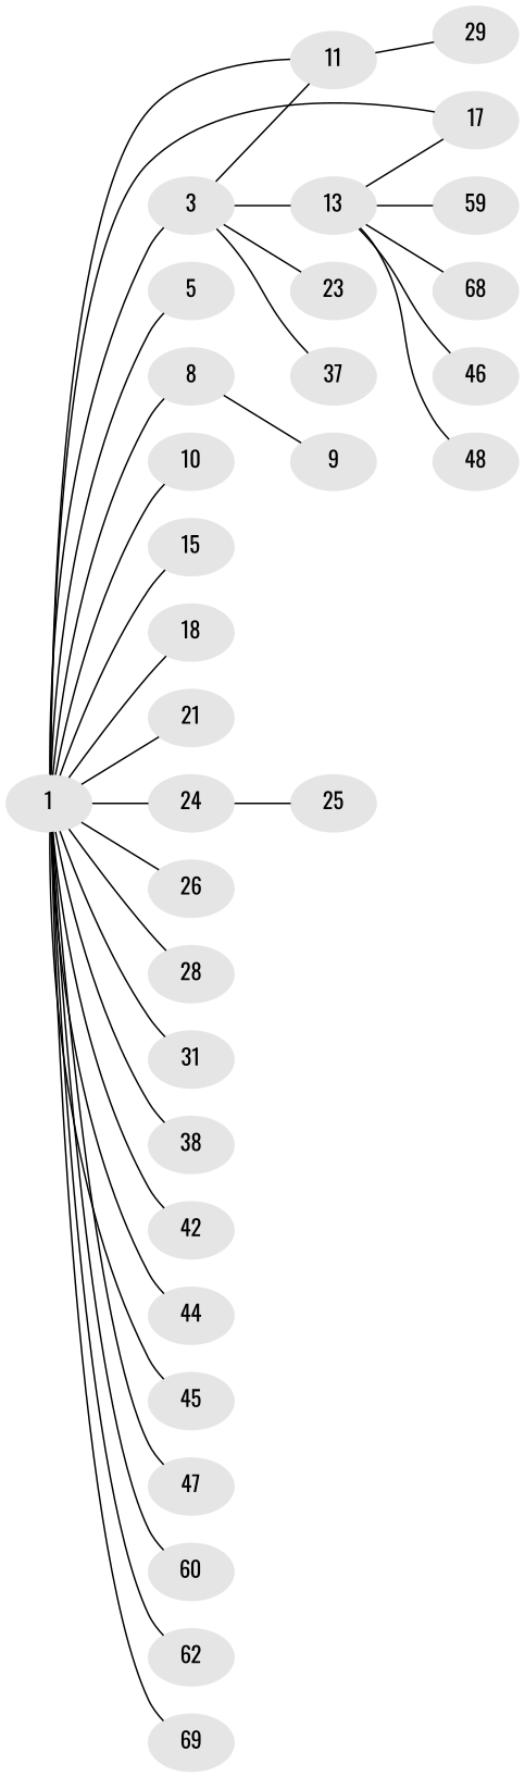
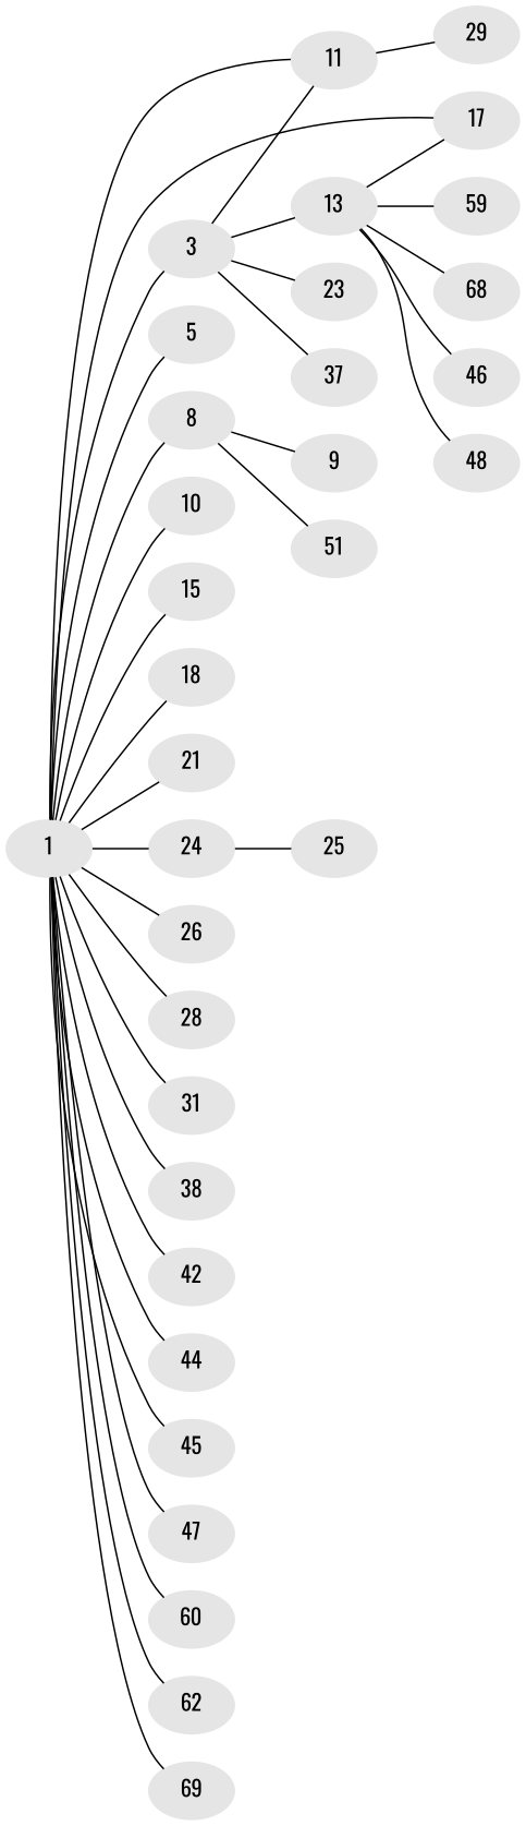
  graph {
    fontname=Oswald
    rankdir=LR
    node [color=gray90 fontname=Oswald style=filled]
    edge [fontname=Oswald]
    1 [super="+6+2+7+40"]
    3 [super="+27+52"]
    5 [super="+32"]
    8
    10
    11
    15 [super="+49"]
    17 [super="+43"]
    18 [super="+19"]
    21
    24
    26
    28
    31 [super="+56+64"]
    38
    42
    44
    45
    47
    60
    62
    69
    13 [super="+14"]
    23
    37
    9
+   51
    29
    25 [super="+39+36+41+61+65+34+35"]
    46
    48
    59
    68
    1 -- 3
    1 -- 5
    1 -- 8
    1 -- 10 [weight=2]
    1 -- 11
    1 -- 15 [weight=2]
    1 -- 17
    1 -- 18
    1 -- 21
    1 -- 24
    1 -- 26
    1 -- 28
    1 -- 31
    1 -- 38
    1 -- 42
    1 -- 44
    1 -- 45
    1 -- 47
    1 -- 60
    1 -- 62
    1 -- 69
    3 -- 11
    3 -- 13
    3 -- 23
    3 -- 37
    8 -- 9
+   8 -- 51
    11 -- 29
    24 -- 25
    13 -- 17
    13 -- 46
    13 -- 48
    13 -- 59
    13 -- 68
  }
